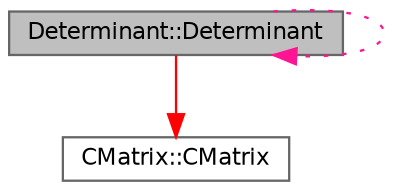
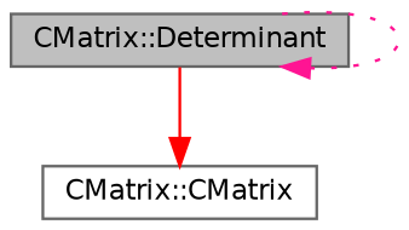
  digraph {
    rankdir=TB
    node [color=gray40 fontname=Helvetica fontsize=10 shape=box style=filled]
    edge [fontname=Helvetica fontsize=10 labelfontname=Helvetica labelfontsize=10 arrowhead=normal]
-   n1 [fillcolor=grey75 fontcolor=black height=0.2 label="Determinant::Determinant" width=0.4]
+   n1 [fillcolor=grey75 fontcolor=black height=0.2 label="CMatrix::Determinant" width=0.4]
    n2 [fillcolor=white height=0.2 label="CMatrix::CMatrix" width=0.4]
    n1 -> n1 [color=deeppink style=dotted]
    n1 -> n2 [color=red style=solid]
  }
